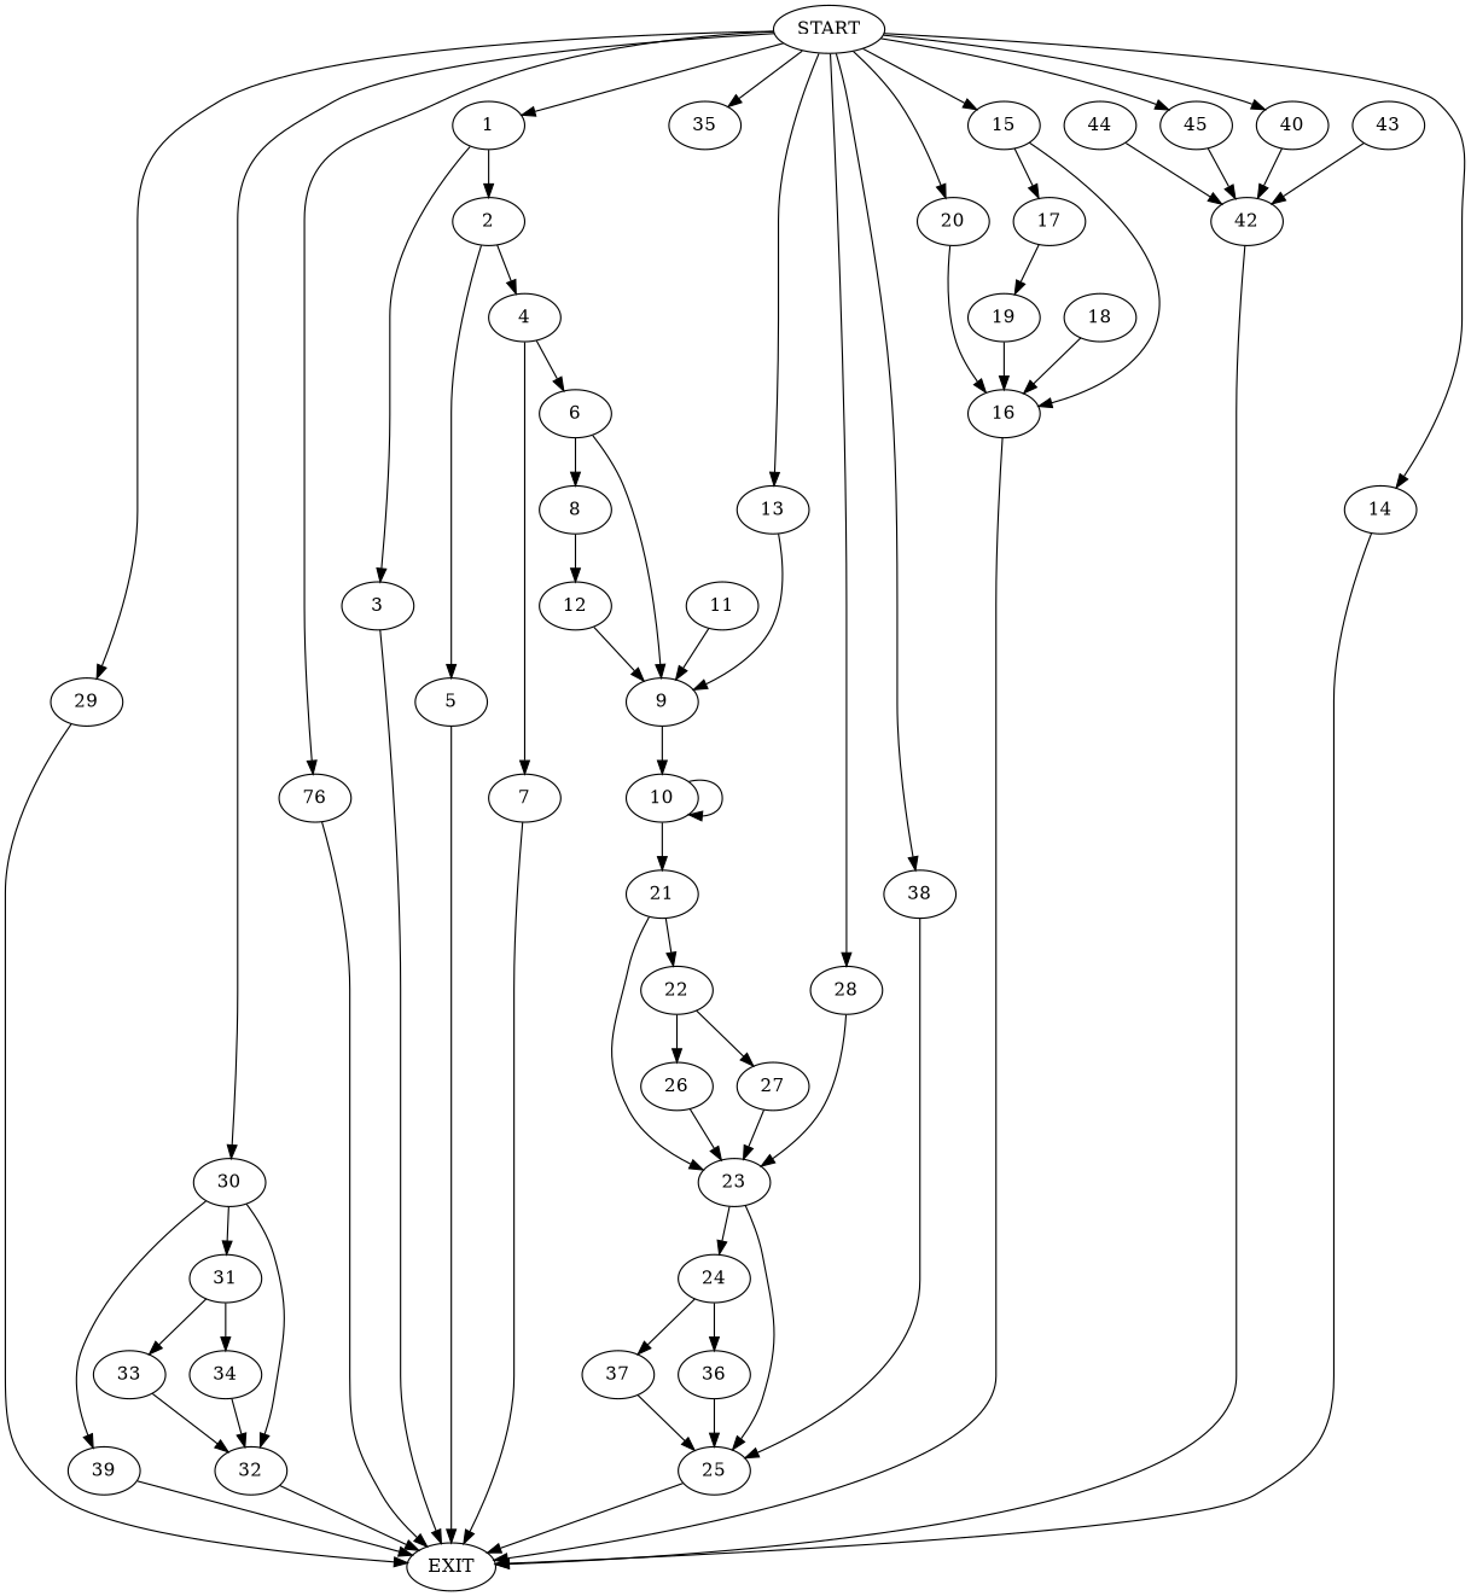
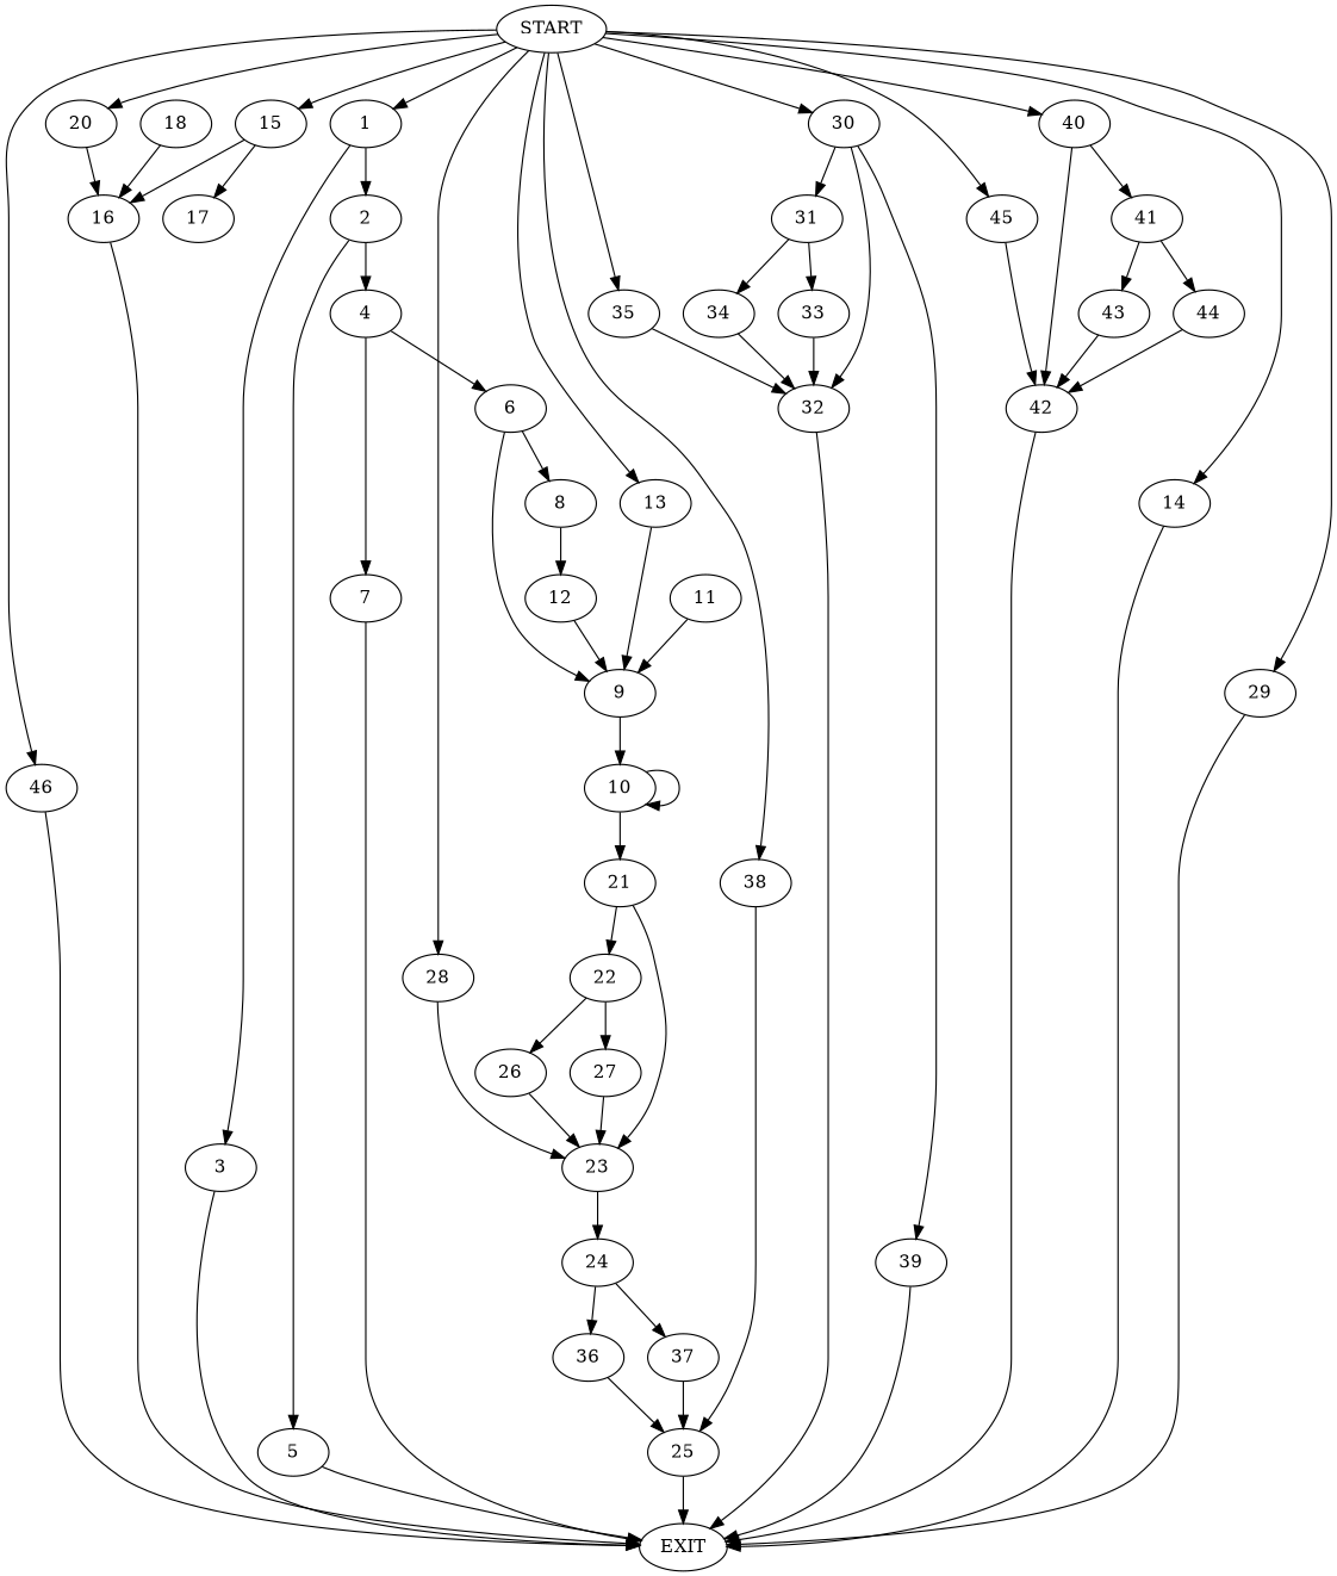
  digraph {
    n1 [label=START]
    1
    13
    14
    15
    20
    28
    29
    30
    35
    38
    40
    45
-   46 [label=76]
+   46
    2
    3
    9
    n18 [label=EXIT]
    16
    17
    23
    39
    31
    32
    25
+   41
    42
    4
    5
    6
    7
    8
    12
    10
    11
    21
    22
-   19
    18
    26
    27
    24
    36
    37
    33
    34
    43
    44
    n1 -> 1
    n1 -> 13
    n1 -> 14
    n1 -> 15
    n1 -> 20
    n1 -> 28
    n1 -> 29
    n1 -> 30
    n1 -> 35
    n1 -> 38
    n1 -> 40
    n1 -> 45
    n1 -> 46
    1 -> 2
    1 -> 3
    13 -> 9
    14 -> n18
    15 -> 16
    15 -> 17
    20 -> 16
    28 -> 23
    29 -> n18
    30 -> 39
    30 -> 31
    30 -> 32
+   35 -> 32
    38 -> 25
+   40 -> 41
    40 -> 42
    45 -> 42
    46 -> n18
    2 -> 4
    2 -> 5
    3 -> n18
    9 -> 10
    16 -> n18
-   17 -> 19
-   23 -> 25
    23 -> 24
    39 -> n18
    31 -> 33
    31 -> 34
    32 -> n18
    25 -> n18
+   41 -> 43
+   41 -> 44
    42 -> n18
    4 -> 6
    4 -> 7
    5 -> n18
    6 -> 9
    6 -> 8
    7 -> n18
    8 -> 12
    12 -> 9
    10 -> 10
    10 -> 21
    11 -> 9
    21 -> 23
    21 -> 22
    22 -> 26
    22 -> 27
-   19 -> 16
    18 -> 16
    26 -> 23
    27 -> 23
    24 -> 36
    24 -> 37
    36 -> 25
    37 -> 25
    33 -> 32
    34 -> 32
    43 -> 42
    44 -> 42
  }
